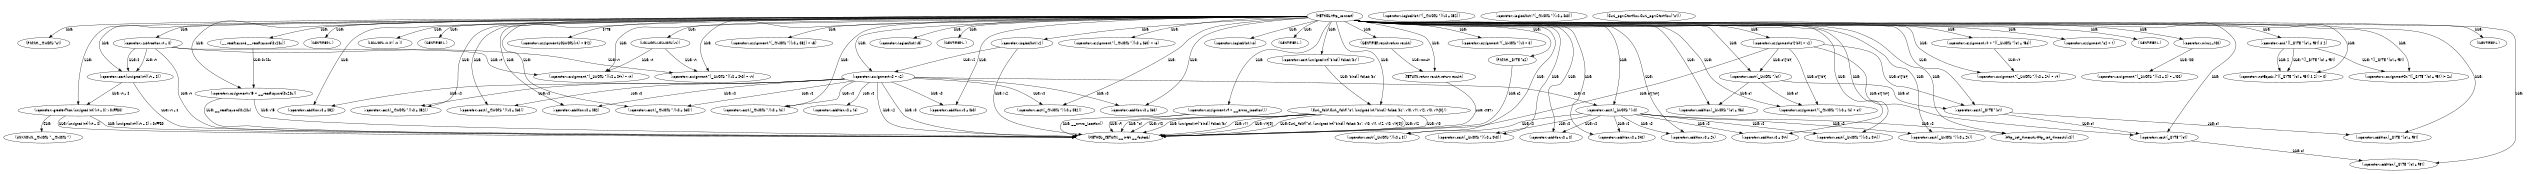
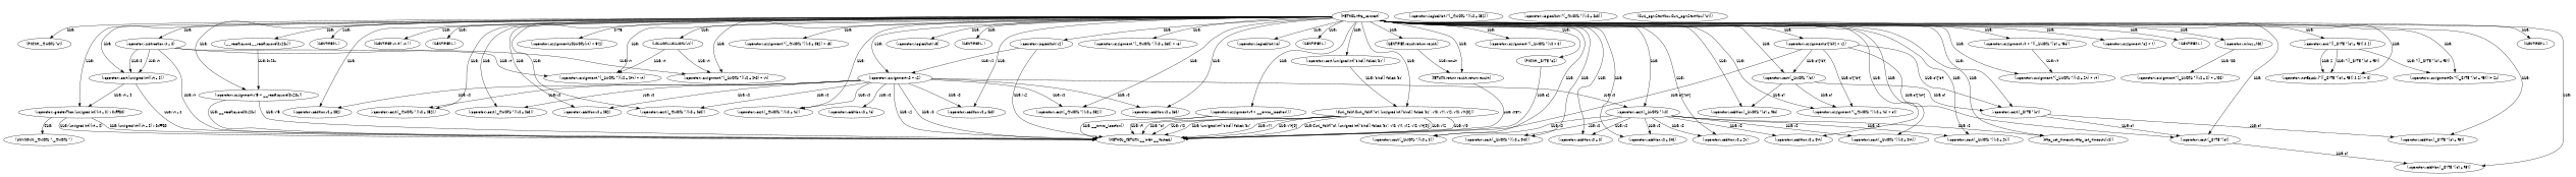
  digraph {
    fontname="Patrick Hand"
    node [fontname="Patrick Hand"]
    edge [fontname="Patrick Hand"]
    n1 [label="(METHOD,tftp_connect)"]
    n2 [label="(PARAM,_QWORD *a1)"]
    n3 [label="(PARAM,_BYTE *a2)"]
    n4 [label="(<operator>.assignment,v15 = __readfsqword(0x28u))"]
    n5 [label="(__readfsqword,__readfsqword(0x28u))"]
    n6 [label="(<operator>.assignment,a1[167] = v2)"]
    n7 [label="(<operator>.logicalNot,!v2)"]
    n8 [label="(IDENTIFIER,L,)"]
    n9 [label="(<operator>.assignment,v3 = v2)"]
-   n10 [label="(LODWORD,v4,if ( v4 ))"]
+   n10 [label="(IDENTIFIER,v4,if ( v4 ))"]
    n11 [label="(IDENTIFIER,L,)"]
    n12 [label="(<operator>.greaterThan,(unsigned int)(v4 - 8) > 0xFFB0)"]
    n13 [label="(<operator>.subtraction,v4 - 8)"]
    n14 [label="(RETURN,return result;,return result;)"]
    n15 [label="(IDENTIFIER,result,return result;)"]
    n16 [label="(<operator>.assignment,LODWORD(v4) = 512)"]
    n17 [label="(LODWORD,LODWORD(v4))"]
    n18 [label="(<operator>.cast,(_QWORD *)(v3 + 352))"]
    n19 [label="(<operator>.addition,v3 + 352)"]
    n20 [label="(<operator>.assignment,*(_QWORD *)(v3 + 352) = v5)"]
    n21 [label="(<operator>.cast,(_QWORD *)(v3 + 352))"]
    n22 [label="(<operator>.addition,v3 + 352)"]
    n23 [label="(<operator>.logicalNot,!v5)"]
    n24 [label="(IDENTIFIER,L,)"]
    n25 [label="(<operator>.cast,(_QWORD *)(v3 + 360))"]
    n26 [label="(<operator>.addition,v3 + 360)"]
    n27 [label="(<operator>.assignment,*(_QWORD *)(v3 + 360) = v6)"]
    n28 [label="(<operator>.cast,(_QWORD *)(v3 + 360))"]
    n29 [label="(<operator>.addition,v3 + 360)"]
    n30 [label="(<operator>.logicalNot,!v6)"]
    n31 [label="(IDENTIFIER,L,)"]
    n32 [label="(<operator>.assignment,v7 = *((_DWORD *)a1 + 156))"]
    n33 [label="(<operator>.addition,(_DWORD *)a1 + 156)"]
    n34 [label="(<operator>.cast,(_DWORD *)a1)"]
    n35 [label="(<operator>.assignment,*(_QWORD *)(v3 + 16) = a1)"]
    n36 [label="(<operator>.cast,(_QWORD *)(v3 + 16))"]
    n37 [label="(<operator>.assignment,*(_DWORD *)v3 = 0)"]
    n38 [label="(<operator>.cast,(_DWORD *)v3)"]
    n39 [label="(<operator>.cast,(_DWORD *)(v3 + 8))"]
    n40 [label="(<operator>.addition,v3 + 8)"]
    n41 [label="(<operator>.minus,-100)"]
    n42 [label="(<operator>.assignment,*(_DWORD *)(v3 + 340) = v4)"]
    n43 [label="(<operator>.cast,(_DWORD *)(v3 + 340))"]
    n44 [label="(<operator>.addition,v3 + 340)"]
    n45 [label="(<operator>.assignment,*(_DWORD *)(v3 + 344) = v4)"]
    n46 [label="(<operator>.cast,(_DWORD *)(v3 + 344))"]
    n47 [label="(<operator>.addition,v3 + 344)"]
    n48 [label="(<operator>.assignment,*(_DWORD *)(v3 + 24) = v7)"]
    n49 [label="(<operator>.cast,(_DWORD *)(v3 + 24))"]
    n50 [label="(<operator>.addition,v3 + 24)"]
    n51 [label="(tftp_set_timeouts,tftp_set_timeouts(v3))"]
    n52 [label="(<operator>.notEquals,(*((_BYTE *)a1 + 951) & 2) != 0)"]
    n53 [label="(<operator>.and,*((_BYTE *)a1 + 951) & 2)"]
    n54 [label="(<operator>.addition,(_BYTE *)a1 + 951)"]
    n55 [label="(<operator>.cast,(_BYTE *)a1)"]
    n56 [label="(<operator>.assignment,*a2 = 1)"]
    n57 [label="(IDENTIFIER,L,)"]
    n58 [label="(<operators>.assignmentOr,*((_BYTE *)a1 + 951) |= 2u)"]
    n59 [label="(<operator>.addition,(_BYTE *)a1 + 951)"]
    n60 [label="(<operator>.cast,(_BYTE *)a1)"]
    n61 [label="(<operator>.assignment,v9 = __errno_location())"]
    n62 [label="(Curl_failf,Curl_failf(*a1, (unsigned int)\"bind() failed; %s\", v10, v11, v12, v13, v14[0]))"]
    n63 [label="(<operator>.cast,(unsigned int)\"bind() failed; %s\")"]
    n64 [label="(IDENTIFIER,L,)"]
    n65 [label="(<operator>.cast,(unsigned int)(v4 - 8))"]
    n66 [label="(METHOD_RETURN,__int64 __fastcall)"]
    n67 [label="(<operator>.addition,v3 + 16)"]
    n68 [label="(UNKNOWN,_QWORD *,_QWORD *)"]
    n69 [label="(<operator>.assignment,*(_DWORD *)(v3 + 8) = -100)"]
    n70 [label="(<operator>.logicalNot,!*(_QWORD *)(v3 + 352))"]
    n71 [label="(<operator>.logicalNot,!*(_QWORD *)(v3 + 360))"]
    n72 [label="(Curl_pgrsStartNow,Curl_pgrsStartNow(*a1))"]
    n1 -> n2 [label="DDG: "]
    n1 -> n3 [label="DDG: "]
    n1 -> n4 [label="DDG: "]
    n1 -> n5 [label="DDG: "]
    n1 -> n6 [label="DDG: "]
    n1 -> n7 [label="DDG: "]
    n1 -> n8 [label="DDG: "]
    n1 -> n9 [label="DDG: "]
    n1 -> n10 [label="DDG: "]
    n1 -> n11 [label="DDG: "]
    n1 -> n12 [label="DDG: "]
    n1 -> n13 [label="DDG: "]
    n1 -> n14 [label="DDG: "]
    n1 -> n15 [label="DDG: "]
    n1 -> n16 [label="BYTE: "]
    n1 -> n17 [label="DDG: "]
    n1 -> n18 [label="DDG: "]
    n1 -> n19 [label="DDG: "]
    n1 -> n20 [label="DDG: "]
    n1 -> n21 [label="DDG: "]
    n1 -> n22 [label="DDG: "]
    n1 -> n23 [label="DDG: "]
    n1 -> n24 [label="DDG: "]
    n1 -> n25 [label="DDG: "]
    n1 -> n26 [label="DDG: "]
    n1 -> n27 [label="DDG: "]
    n1 -> n28 [label="DDG: "]
    n1 -> n29 [label="DDG: "]
    n1 -> n30 [label="DDG: "]
    n1 -> n31 [label="DDG: "]
    n1 -> n32 [label="DDG: "]
    n1 -> n33 [label="DDG: "]
    n1 -> n34 [label="DDG: "]
    n1 -> n35 [label="DDG: "]
    n1 -> n36 [label="DDG: "]
    n1 -> n37 [label="DDG: "]
    n1 -> n38 [label="DDG: "]
    n1 -> n39 [label="DDG: "]
    n1 -> n40 [label="DDG: "]
    n1 -> n41 [label="DDG: "]
    n1 -> n42 [label="DDG: "]
    n1 -> n43 [label="DDG: "]
    n1 -> n44 [label="DDG: "]
    n1 -> n45 [label="DDG: "]
    n1 -> n46 [label="DDG: "]
    n1 -> n47 [label="DDG: "]
    n1 -> n48 [label="DDG: "]
    n1 -> n49 [label="DDG: "]
    n1 -> n50 [label="DDG: "]
    n1 -> n51 [label="DDG: "]
    n1 -> n52 [label="DDG: "]
    n1 -> n53 [label="DDG: "]
    n1 -> n54 [label="DDG: "]
    n1 -> n55 [label="DDG: "]
    n1 -> n56 [label="DDG: "]
    n1 -> n57 [label="DDG: "]
    n1 -> n58 [label="DDG: "]
    n1 -> n59 [label="DDG: "]
    n1 -> n60 [label="DDG: "]
    n1 -> n61 [label="DDG: "]
    n1 -> n62 [label="DDG: "]
    n1 -> n63 [label="DDG: "]
    n1 -> n64 [label="DDG: "]
    n1 -> n65 [label="DDG: "]
    n3 -> n66 [label="DDG: a2"]
    n4 -> n66 [label="DDG: __readfsqword(0x28u)"]
    n4 -> n66 [label="DDG: v15"]
    n5 -> n4 [label="DDG: 0x28u"]
    n6 -> n34 [label="DDG: a1[167]"]
    n6 -> n35 [label="DDG: a1[167]"]
    n6 -> n55 [label="DDG: a1[167]"]
    n6 -> n60 [label="DDG: a1[167]"]
    n6 -> n66 [label="DDG: a1[167]"]
    n7 -> n9 [label="DDG: v2"]
    n7 -> n66 [label="DDG: !v2"]
    n9 -> n18 [label="DDG: v3"]
    n9 -> n19 [label="DDG: v3"]
    n9 -> n21 [label="DDG: v3"]
    n9 -> n22 [label="DDG: v3"]
    n9 -> n25 [label="DDG: v3"]
    n9 -> n26 [label="DDG: v3"]
    n9 -> n28 [label="DDG: v3"]
    n9 -> n29 [label="DDG: v3"]
    n9 -> n36 [label="DDG: v3"]
    n9 -> n38 [label="DDG: v3"]
    n9 -> n66 [label="DDG: v2"]
    n9 -> n66 [label="DDG: v3"]
    n9 -> n67 [label="DDG: v3"]
    n12 -> n66 [label="DDG: (unsigned int)(v4 - 8)"]
    n12 -> n66 [label="DDG: (unsigned int)(v4 - 8) > 0xFFB0"]
    n12 -> n68 [label="CDG: "]
    n13 -> n42 [label="DDG: v4"]
    n13 -> n45 [label="DDG: v4"]
    n13 -> n65 [label="DDG: v4"]
    n13 -> n65 [label="DDG: 8"]
    n13 -> n66 [label="DDG: v4"]
    n14 -> n66 [label="DDG: <RET>"]
    n15 -> n14 [label="DDG: result"]
    n17 -> n42 [label="DDG: v4"]
    n17 -> n45 [label="DDG: v4"]
    n32 -> n48 [label="DDG: v7"]
    n34 -> n33 [label="DDG: a1"]
    n34 -> n35 [label="DDG: a1"]
    n34 -> n55 [label="DDG: a1"]
    n38 -> n39 [label="DDG: v3"]
    n38 -> n40 [label="DDG: v3"]
    n38 -> n43 [label="DDG: v3"]
    n38 -> n44 [label="DDG: v3"]
    n38 -> n46 [label="DDG: v3"]
    n38 -> n47 [label="DDG: v3"]
    n38 -> n49 [label="DDG: v3"]
    n38 -> n50 [label="DDG: v3"]
    n38 -> n51 [label="DDG: v3"]
    n41 -> n69 [label="DDG: 100"]
    n53 -> n52 [label="DDG: *((_BYTE *)a1 + 951)"]
    n53 -> n52 [label="DDG: 2"]
    n53 -> n58 [label="DDG: *((_BYTE *)a1 + 951)"]
    n55 -> n54 [label="DDG: a1"]
    n55 -> n60 [label="DDG: a1"]
    n60 -> n59 [label="DDG: a1"]
    n61 -> n66 [label="DDG: __errno_location()"]
    n61 -> n66 [label="DDG: v9"]
    n62 -> n66 [label="DDG: v10"]
    n62 -> n66 [label="DDG: *a1"]
    n62 -> n66 [label="DDG: v13"]
    n62 -> n66 [label="DDG: (unsigned int)\"bind() failed; %s\""]
    n62 -> n66 [label="DDG: v11"]
    n62 -> n66 [label="DDG: v14[0]"]
    n62 -> n66 [label="DDG: Curl_failf(*a1, (unsigned int)\"bind() failed; %s\", v10, v11, v12, v13, v14[0])"]
    n62 -> n66 [label="DDG: v12"]
    n63 -> n62 [label="DDG: \"bind() failed; %s\""]
    n65 -> n12 [label="DDG: v4 - 8"]
    n65 -> n66 [label="DDG: v4 - 8"]
  }
